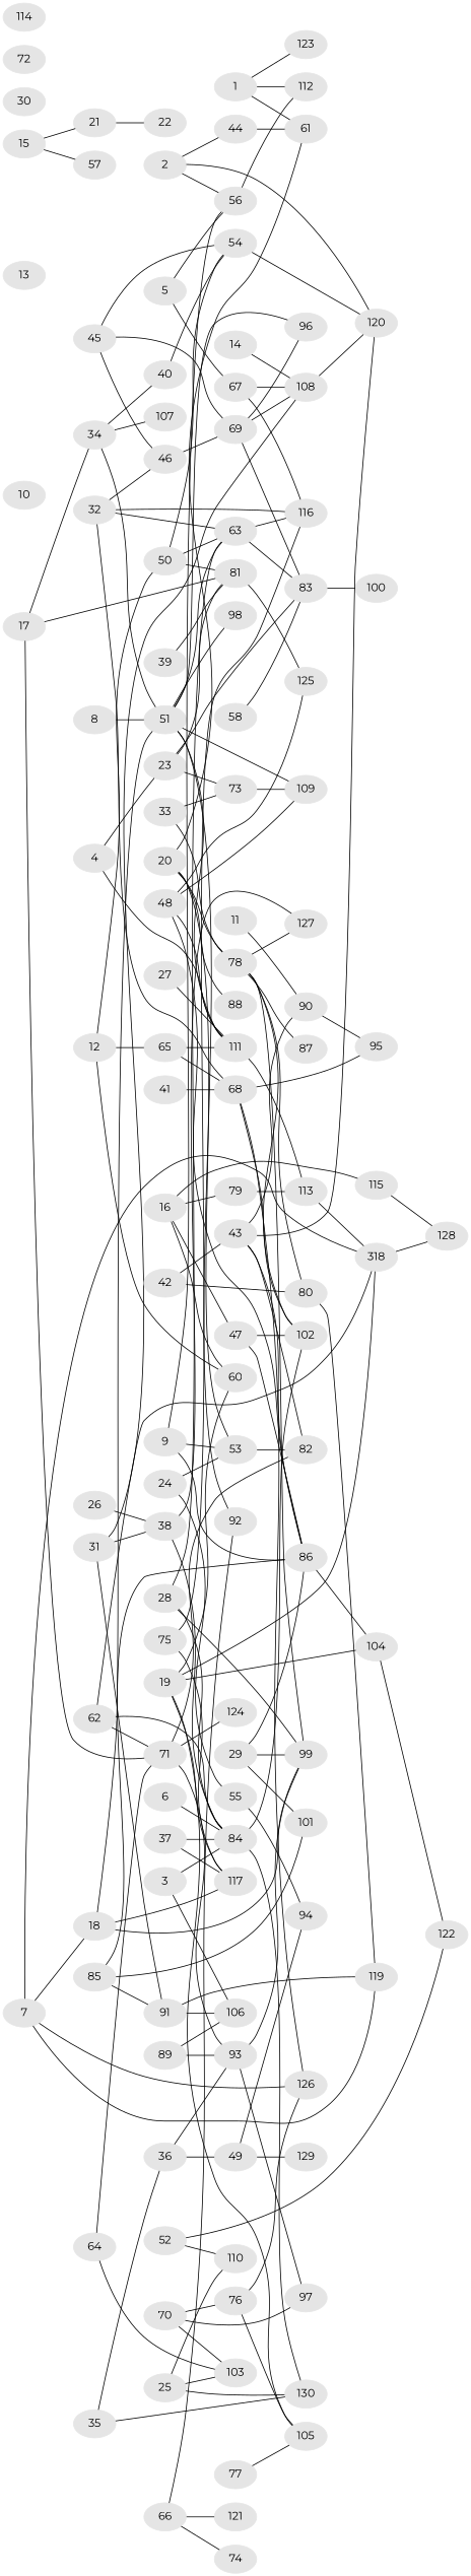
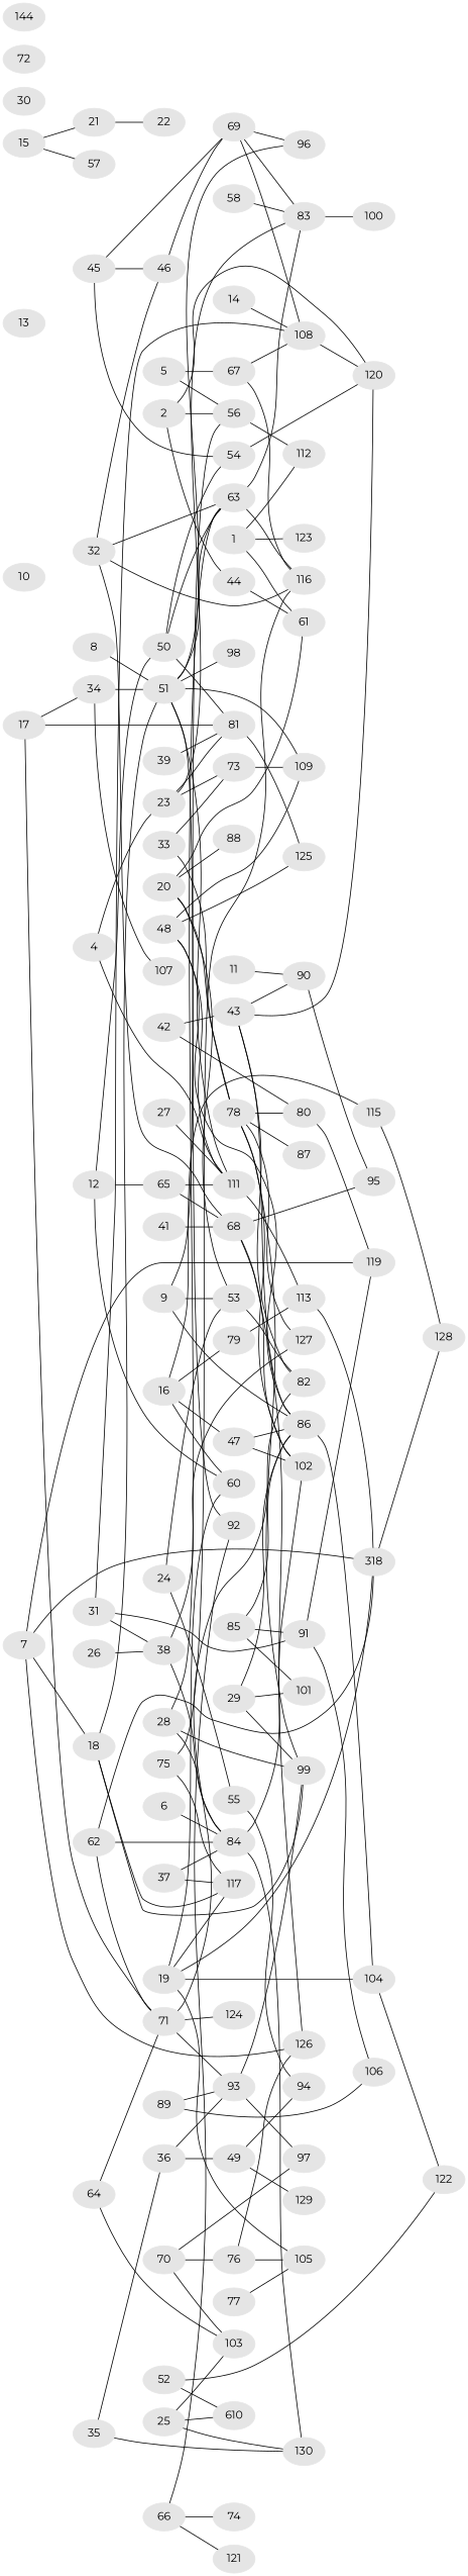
  graph {
    fontname=Montserrat
    rankdir=LR
    node [color=gray90 fontname=Montserrat style=filled]
    edge [fontname=Montserrat]
    1
    61
    112
    123
    2
    44
    56
    120
-   3
    84
    106
    130
    102
    4
    23
    111
    81
    73
    83
    113
    5
    67
    108
    116
    6
    7
    18
    n28 [label=318]
    119
    126
    51
    99
    117
    128
    8
    63
    109
    92
    96
    98
    9
    53
    86
    82
    104
    10
    11
    90
    95
    12
    50
    60
    65
    54
    68
    13
    14
    15
    21
    57
    22
    16
    47
    79
    115
    17
    34
    71
-   40
    107
    93
    124
    125
    19
    105
    122
    20
    78
    88
    127
    80
    87
    58
    100
    24
    55
    94
    25
    103
-   110
+   110 [label=610]
    26
    38
    27
    28
    29
    101
    30
    31
    91
    32
    46
    69
    33
    35
    36
    49
    129
    97
    37
    39
    41
    42
    43
    45
    48
    52
    62
    64
    66
    74
    121
    70
    76
    72
    75
    77
    85
    89
-   114
+   114 [label=144]
    1 -- 61
    1 -- 112
    1 -- 123
    2 -- 44
    2 -- 56
    2 -- 120
    44 -- 61
    56 -- 112
-   3 -- 84
-   3 -- 106
    84 -- 130
    84 -- 102
    4 -- 23
    4 -- 111
    23 -- 81
    23 -- 73
    23 -- 83
    111 -- 113
    81 -- 125
    73 -- 109
    83 -- 100
    113 -- n28
    5 -- 56
    5 -- 67
    67 -- 108
    67 -- 116
    108 -- 120
    6 -- 84
    7 -- 18
    7 -- n28
    7 -- 119
    7 -- 126
    18 -- 51
    18 -- 99
    18 -- 117
    n28 -- 128
    51 -- 111
    51 -- 63
    51 -- 109
    51 -- 92
    51 -- 96
    51 -- 98
    8 -- 51
    63 -- 83
    63 -- 116
    9 -- 56
    9 -- 53
    9 -- 86
    53 -- 82
    86 -- 104
    104 -- 122
    11 -- 90
    90 -- 95
    12 -- 50
    12 -- 60
    12 -- 65
    50 -- 81
    50 -- 63
    50 -- 54
    65 -- 111
    65 -- 68
    54 -- 120
    68 -- 102
    68 -- 126
    68 -- 95
    14 -- 108
    15 -- 21
    15 -- 57
    21 -- 22
    16 -- 60
    16 -- 47
    16 -- 79
    16 -- 115
    47 -- 102
    47 -- 86
    79 -- 113
    115 -- 128
    17 -- 81
    17 -- 34
    17 -- 71
    34 -- 51
-   34 -- 40
    34 -- 107
    71 -- 82
    71 -- 93
    71 -- 124
-   40 -- 54
    93 -- 99
    93 -- 97
    19 -- n28
    19 -- 117
    19 -- 104
    19 -- 60
    19 -- 105
    20 -- 61
    20 -- 53
    20 -- 78
    20 -- 88
    78 -- 102
    78 -- 99
    78 -- 127
    78 -- 80
    78 -- 87
    80 -- 119
    58 -- 83
    24 -- 53
    24 -- 55
    55 -- 94
    25 -- 130
    25 -- 103
    25 -- 110
    26 -- 38
    38 -- 84
    38 -- 127
    27 -- 111
    28 -- 84
    28 -- 99
    28 -- 63
    29 -- 99
    29 -- 86
    29 -- 101
    31 -- 108
    31 -- 38
    31 -- 91
    91 -- 106
    91 -- 119
    32 -- 116
    32 -- 63
    32 -- 68
    32 -- 46
    46 -- 69
    69 -- 83
    69 -- 108
    69 -- 96
    33 -- 73
    33 -- 78
    35 -- 130
    35 -- 36
    36 -- 93
    36 -- 49
    49 -- 94
    49 -- 129
    37 -- 84
    37 -- 117
    39 -- 81
    41 -- 68
    42 -- 80
    42 -- 43
    43 -- 120
    43 -- 86
    43 -- 82
    43 -- 90
    45 -- 54
    45 -- 46
    45 -- 69
    48 -- 111
    48 -- 109
    48 -- 86
    48 -- 125
    52 -- 122
    52 -- 110
    62 -- 84
    62 -- n28
    62 -- 71
    64 -- 71
    64 -- 103
    66 -- 92
    66 -- 74
    66 -- 121
    70 -- 103
    70 -- 97
    70 -- 76
    76 -- 126
    76 -- 105
    75 -- 116
    75 -- 117
    77 -- 105
    85 -- 86
    85 -- 101
    85 -- 91
    89 -- 106
    89 -- 93
  }
